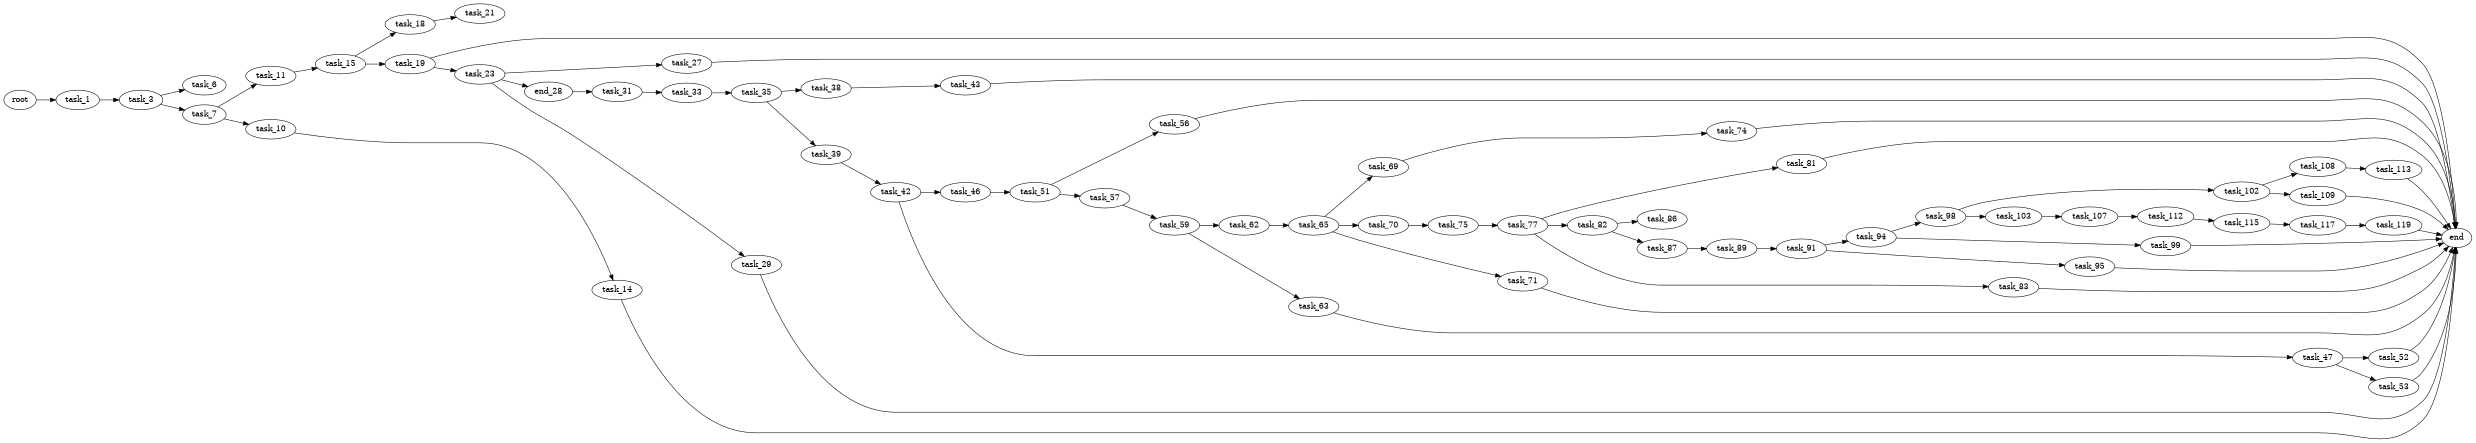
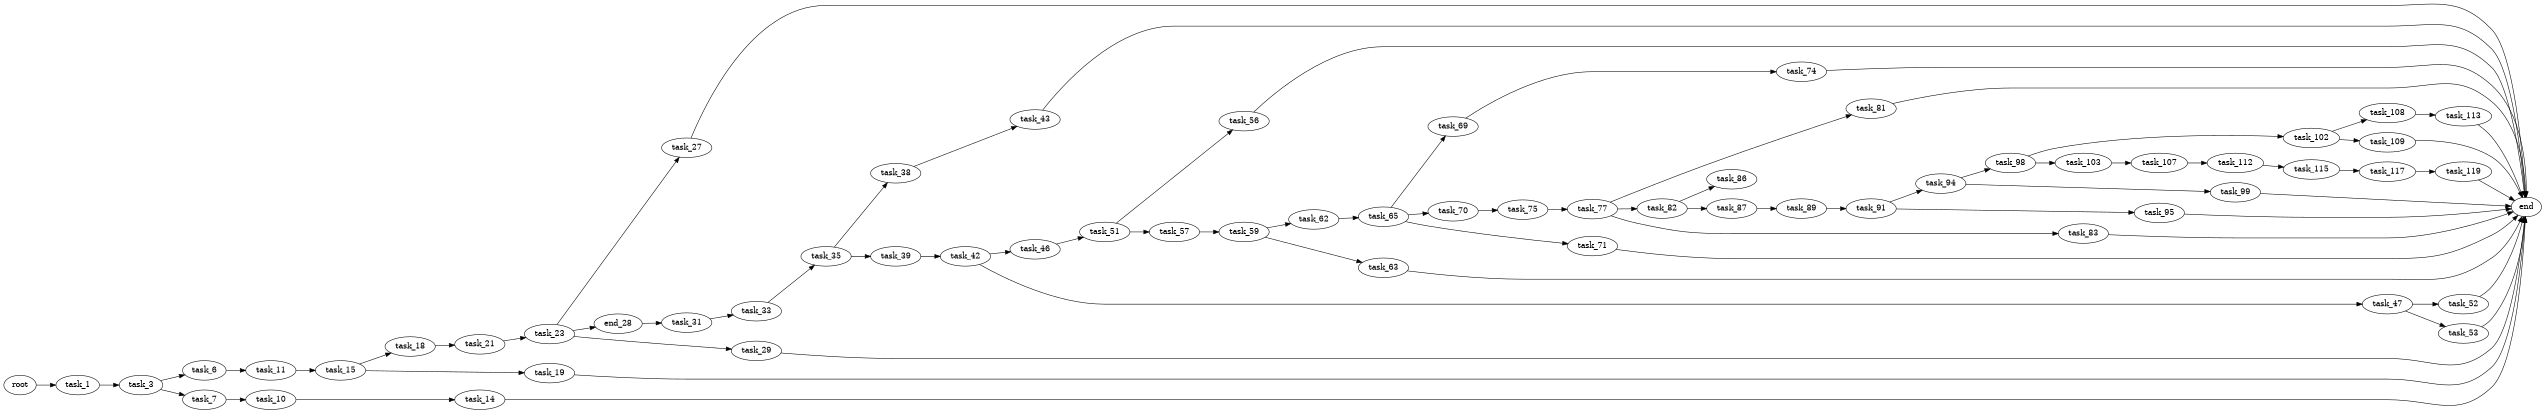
  digraph {
    rankdir=LR
    root
    task_1
    task_3
    task_6
    task_7
    task_11
    task_10
    task_15
    task_14
    task_18
    task_19
    end
    task_21
    task_23
    task_27
    n16 [label=end_28]
    task_29
    task_31
    task_33
    task_35
    task_38
    task_39
    task_43
    task_42
    task_46
    task_47
    task_51
    task_52
    task_53
    task_56
    task_57
    task_59
    task_62
    task_63
    task_65
    task_69
    task_70
    task_71
    task_74
    task_75
    task_77
    task_81
    task_82
    task_83
    task_86
    task_87
    task_89
    task_91
    task_94
    task_95
    task_98
    task_99
    task_102
    task_103
    task_108
    task_109
    task_107
    task_113
    task_112
    task_115
    task_117
    task_119
    root -> task_1
    task_1 -> task_3
    task_3 -> task_6
    task_3 -> task_7
-   task_7 -> task_11
+   task_6 -> task_11
    task_7 -> task_10
    task_11 -> task_15
    task_10 -> task_14
    task_15 -> task_18
    task_15 -> task_19
    task_14 -> end
    task_18 -> task_21
    task_19 -> end
-   task_19 -> task_23
+   task_21 -> task_23
    task_23 -> task_27
    task_23 -> n16
    task_23 -> task_29
    task_27 -> end
    n16 -> task_31
    task_29 -> end
    task_31 -> task_33
    task_33 -> task_35
    task_35 -> task_38
    task_35 -> task_39
    task_38 -> task_43
    task_39 -> task_42
    task_43 -> end
    task_42 -> task_46
    task_42 -> task_47
    task_46 -> task_51
    task_47 -> task_52
    task_47 -> task_53
    task_51 -> task_56
    task_51 -> task_57
    task_52 -> end
    task_53 -> end
    task_56 -> end
    task_57 -> task_59
    task_59 -> task_62
    task_59 -> task_63
    task_62 -> task_65
    task_63 -> end
    task_65 -> task_69
    task_65 -> task_70
    task_65 -> task_71
    task_69 -> task_74
    task_70 -> task_75
    task_71 -> end
    task_74 -> end
    task_75 -> task_77
    task_77 -> task_81
    task_77 -> task_82
    task_77 -> task_83
    task_81 -> end
    task_82 -> task_86
    task_82 -> task_87
    task_83 -> end
    task_87 -> task_89
    task_89 -> task_91
    task_91 -> task_94
    task_91 -> task_95
    task_94 -> task_98
    task_94 -> task_99
    task_95 -> end
    task_98 -> task_102
    task_98 -> task_103
    task_99 -> end
    task_102 -> task_108
    task_102 -> task_109
    task_103 -> task_107
    task_108 -> task_113
    task_109 -> end
    task_107 -> task_112
    task_113 -> end
    task_112 -> task_115
    task_115 -> task_117
    task_117 -> task_119
    task_119 -> end
  }
